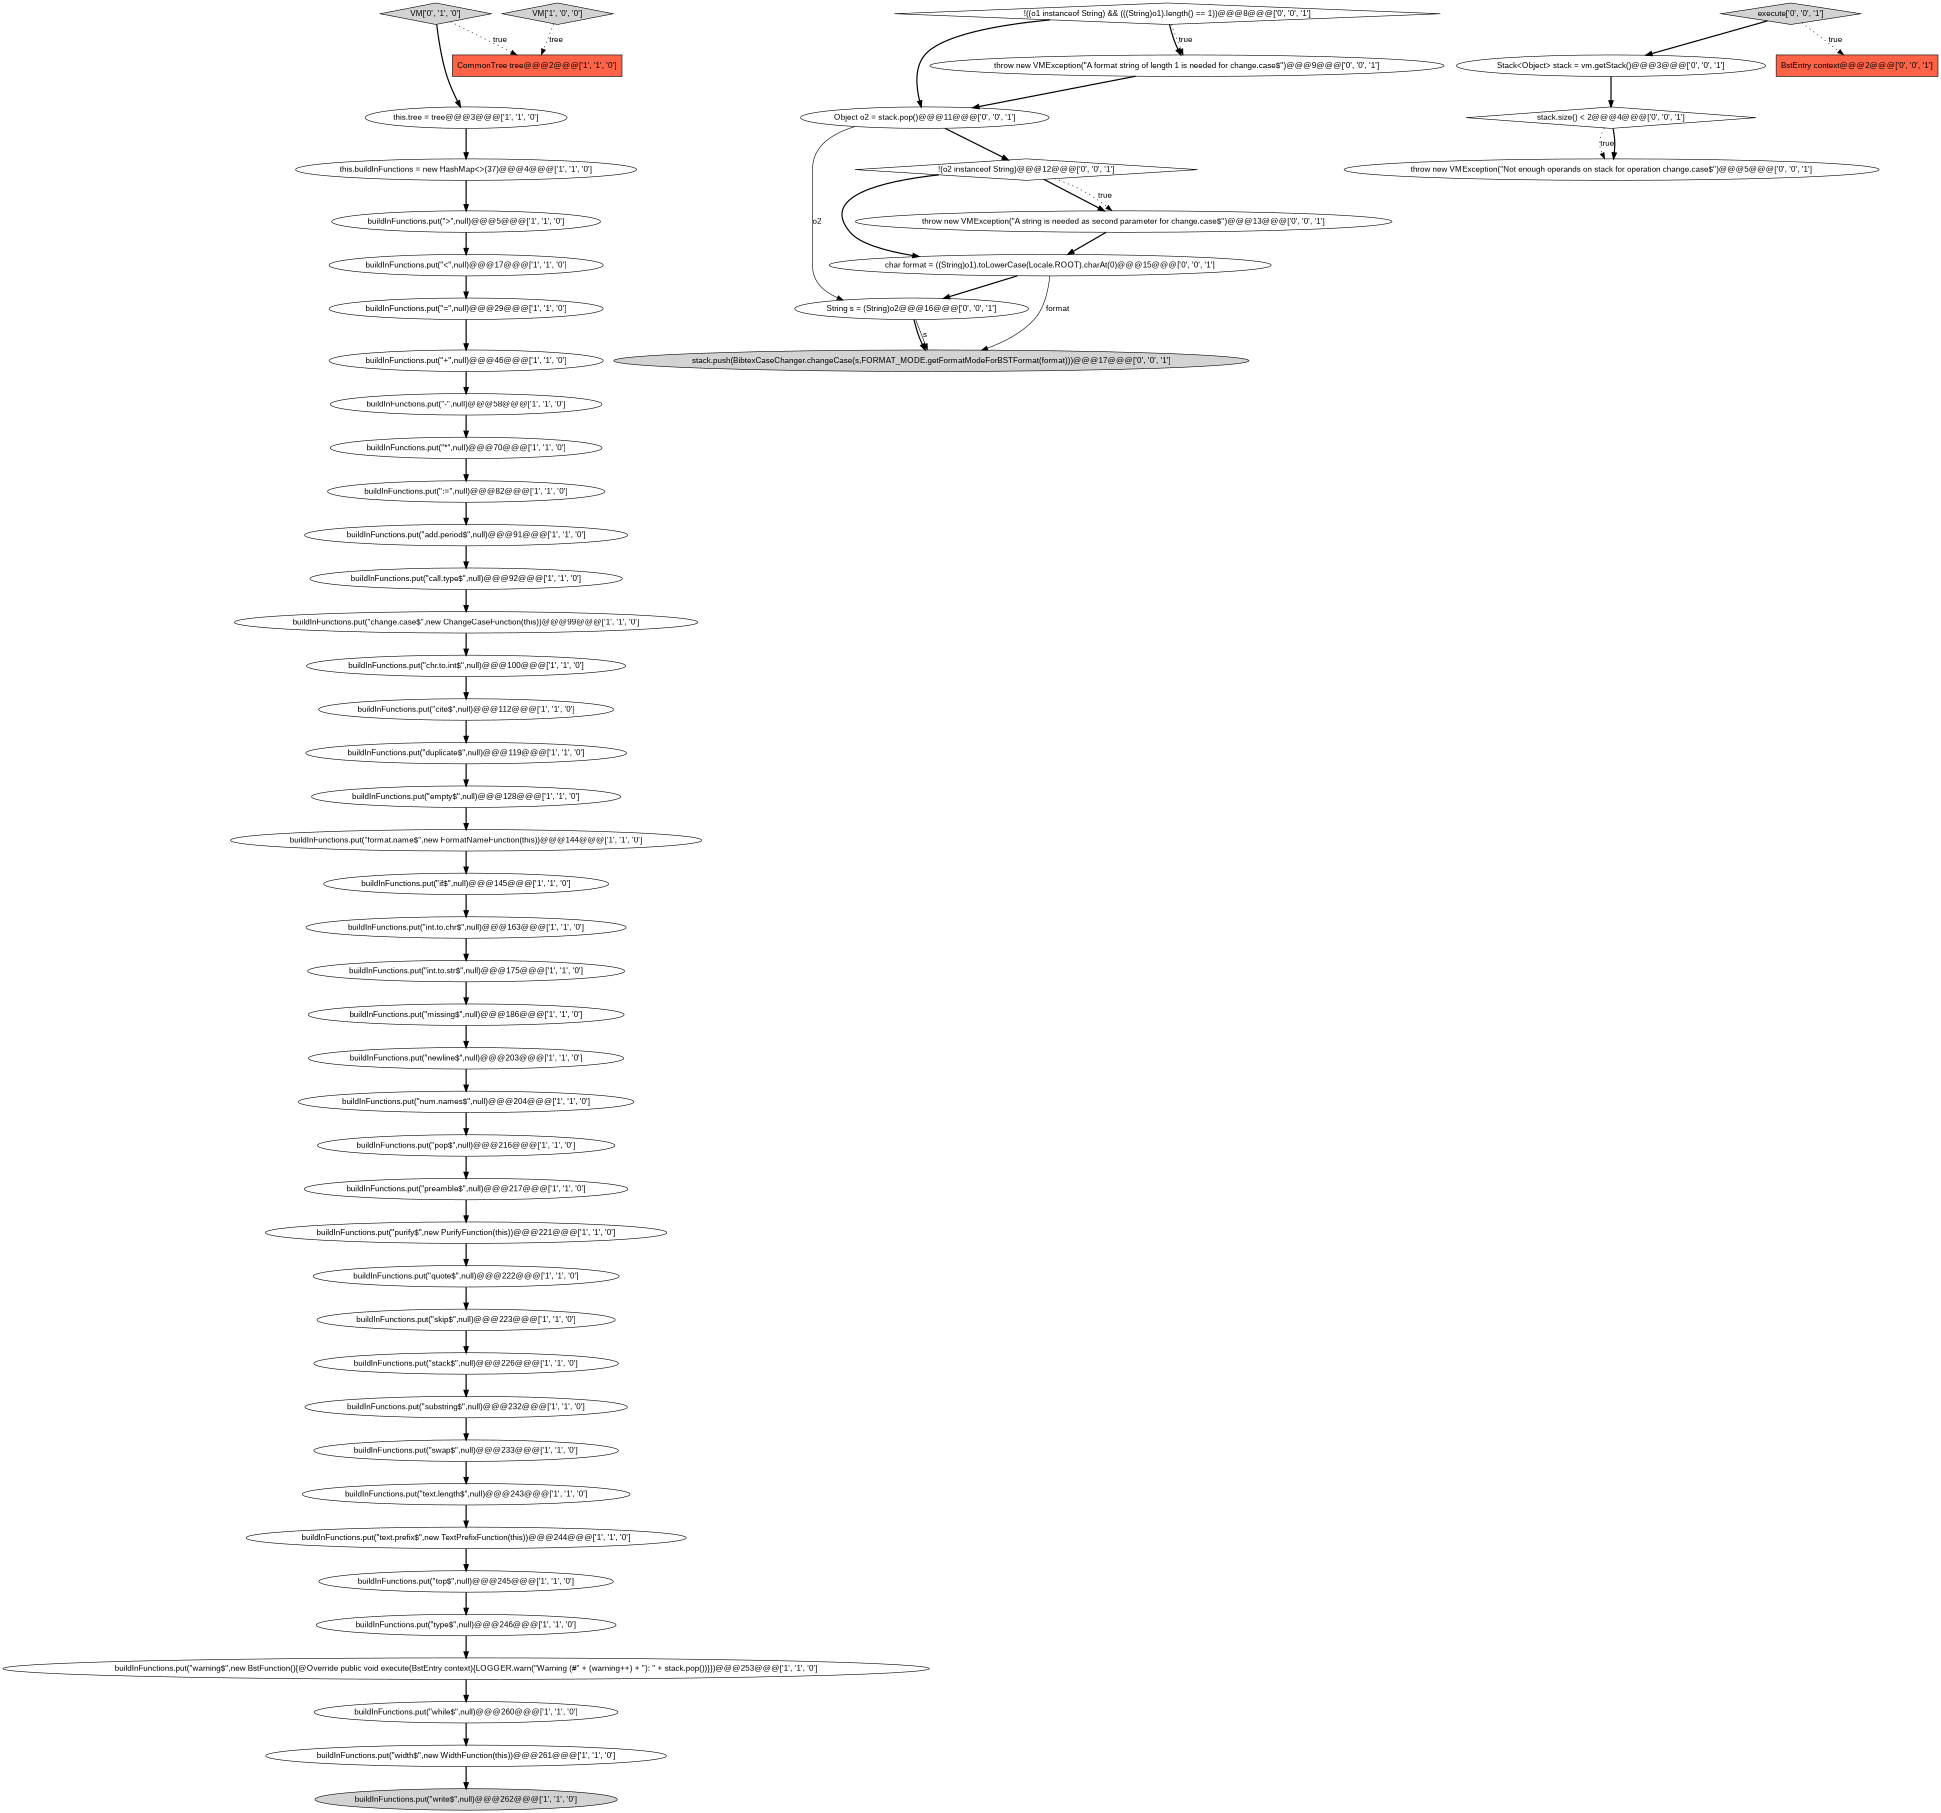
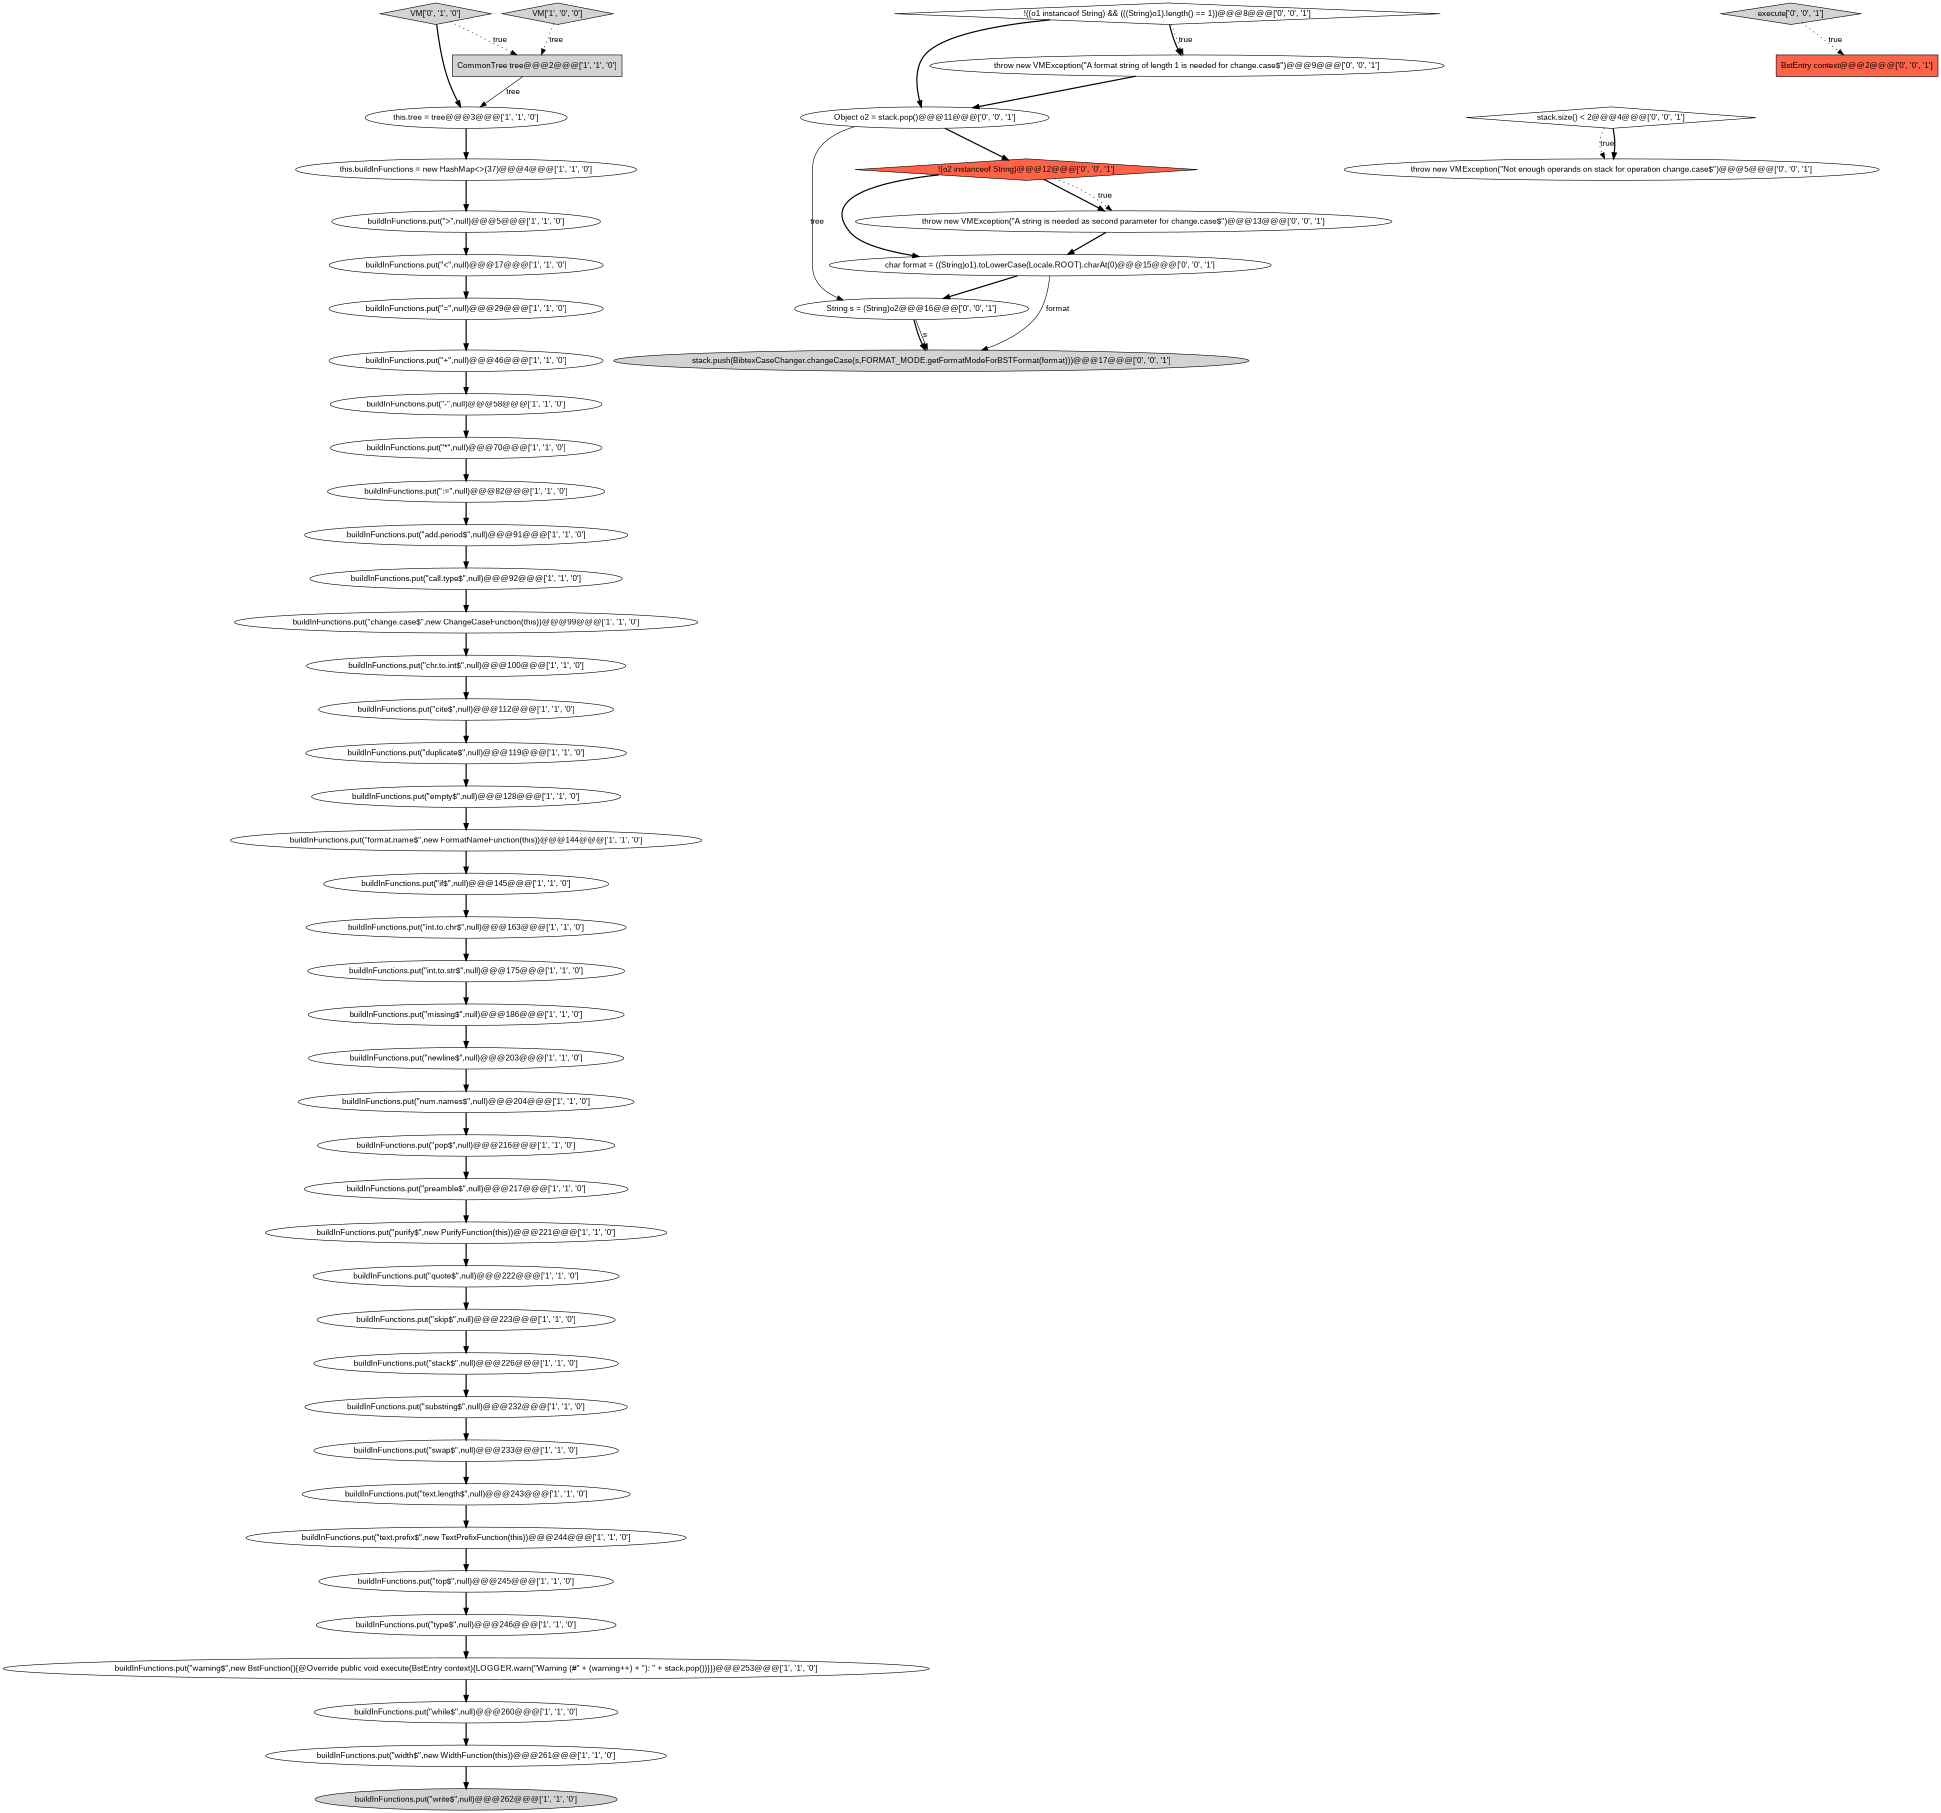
  digraph {
    fontname="Liberation Sans"
    node [fillcolor=white fontname="Liberation Sans" shape=ellipse style=filled]
    edge [fontname="Liberation Sans" style=bold]
    n1 [label="buildInFunctions.put(\"newline$\",null)@@@203@@@['1', '1', '0']"]
    n2 [label="buildInFunctions.put(\"num.names$\",null)@@@204@@@['1', '1', '0']"]
    n3 [label="buildInFunctions.put(\"pop$\",null)@@@216@@@['1', '1', '0']"]
    n4 [label="buildInFunctions.put(\"empty$\",null)@@@128@@@['1', '1', '0']"]
    n5 [label="buildInFunctions.put(\"format.name$\",new FormatNameFunction(this))@@@144@@@['1', '1', '0']"]
    n6 [label="buildInFunctions.put(\"if$\",null)@@@145@@@['1', '1', '0']"]
    n7 [fillcolor=lightgray label="stack.push(BibtexCaseChanger.changeCase(s,FORMAT_MODE.getFormatModeForBSTFormat(format)))@@@17@@@['0', '0', '1']"]
    n8 [label="buildInFunctions.put(\"warning$\",new BstFunction(){@Override public void execute(BstEntry context){LOGGER.warn(\"Warning (#\" + (warning++) + \"): \" + stack.pop())}})@@@253@@@['1', '1', '0']"]
    n9 [label="buildInFunctions.put(\"while$\",null)@@@260@@@['1', '1', '0']"]
    n10 [label="buildInFunctions.put(\"width$\",new WidthFunction(this))@@@261@@@['1', '1', '0']"]
    n11 [label="buildInFunctions.put(\"quote$\",null)@@@222@@@['1', '1', '0']"]
    n12 [label="buildInFunctions.put(\"skip$\",null)@@@223@@@['1', '1', '0']"]
    n13 [label="buildInFunctions.put(\"stack$\",null)@@@226@@@['1', '1', '0']"]
-   n14 [label="Stack<Object> stack = vm.getStack()@@@3@@@['0', '0', '1']"]
    n15 [label="stack.size() < 2@@@4@@@['0', '0', '1']" shape=diamond]
    n16 [label="throw new VMException(\"Not enough operands on stack for operation change.case$\")@@@5@@@['0', '0', '1']"]
    n17 [label="buildInFunctions.put(\">\",null)@@@5@@@['1', '1', '0']"]
    n18 [label="buildInFunctions.put(\"<\",null)@@@17@@@['1', '1', '0']"]
    n19 [label="buildInFunctions.put(\"=\",null)@@@29@@@['1', '1', '0']"]
    n20 [label="buildInFunctions.put(\"substring$\",null)@@@232@@@['1', '1', '0']"]
    n21 [label="buildInFunctions.put(\"swap$\",null)@@@233@@@['1', '1', '0']"]
    n22 [label="buildInFunctions.put(\"int.to.str$\",null)@@@175@@@['1', '1', '0']"]
    n23 [label="buildInFunctions.put(\"missing$\",null)@@@186@@@['1', '1', '0']"]
    n24 [label="buildInFunctions.put(\"text.length$\",null)@@@243@@@['1', '1', '0']"]
    n25 [label="buildInFunctions.put(\"text.prefix$\",new TextPrefixFunction(this))@@@244@@@['1', '1', '0']"]
    n26 [label="buildInFunctions.put(\"top$\",null)@@@245@@@['1', '1', '0']"]
    n27 [label="buildInFunctions.put(\"type$\",null)@@@246@@@['1', '1', '0']"]
-   n28 [fillcolor=tomato label="CommonTree tree@@@2@@@['1', '1', '0']" shape=box]
+   n28 [fillcolor=lightgray label="CommonTree tree@@@2@@@['1', '1', '0']" shape=box]
    n29 [label="this.tree = tree@@@3@@@['1', '1', '0']"]
    n30 [label="this.buildInFunctions = new HashMap<>(37)@@@4@@@['1', '1', '0']"]
    n31 [label="buildInFunctions.put(\"purify$\",new PurifyFunction(this))@@@221@@@['1', '1', '0']"]
    n32 [label="!((o1 instanceof String) && (((String)o1).length() == 1))@@@8@@@['0', '0', '1']" shape=diamond]
    n33 [label="Object o2 = stack.pop()@@@11@@@['0', '0', '1']"]
    n34 [label="throw new VMException(\"A format string of length 1 is needed for change.case$\")@@@9@@@['0', '0', '1']"]
    n35 [label="String s = (String)o2@@@16@@@['0', '0', '1']"]
-   n36 [label="!(o2 instanceof String)@@@12@@@['0', '0', '1']" shape=diamond]
+   n36 [fillcolor=tomato label="!(o2 instanceof String)@@@12@@@['0', '0', '1']" shape=diamond]
    n37 [fillcolor=tomato label="BstEntry context@@@2@@@['0', '0', '1']" shape=box]
    n38 [label="char format = ((String)o1).toLowerCase(Locale.ROOT).charAt(0)@@@15@@@['0', '0', '1']"]
    n39 [fillcolor=lightgray label="buildInFunctions.put(\"write$\",null)@@@262@@@['1', '1', '0']"]
    n40 [label="buildInFunctions.put(\"int.to.chr$\",null)@@@163@@@['1', '1', '0']"]
    n41 [label="buildInFunctions.put(\"chr.to.int$\",null)@@@100@@@['1', '1', '0']"]
    n42 [label="buildInFunctions.put(\"cite$\",null)@@@112@@@['1', '1', '0']"]
    n43 [label="buildInFunctions.put(\"duplicate$\",null)@@@119@@@['1', '1', '0']"]
    n44 [fillcolor=lightgray label="VM['0', '1', '0']" shape=diamond]
    n45 [label="buildInFunctions.put(\"preamble$\",null)@@@217@@@['1', '1', '0']"]
    n46 [label="buildInFunctions.put(\"change.case$\",new ChangeCaseFunction(this))@@@99@@@['1', '1', '0']"]
    n47 [label="buildInFunctions.put(\"call.type$\",null)@@@92@@@['1', '1', '0']"]
    n48 [label="buildInFunctions.put(\"+\",null)@@@46@@@['1', '1', '0']"]
    n49 [label="buildInFunctions.put(\"-\",null)@@@58@@@['1', '1', '0']"]
    n50 [label="buildInFunctions.put(\"*\",null)@@@70@@@['1', '1', '0']"]
    n51 [label="buildInFunctions.put(\":=\",null)@@@82@@@['1', '1', '0']"]
    n52 [label="buildInFunctions.put(\"add.period$\",null)@@@91@@@['1', '1', '0']"]
    n53 [label="throw new VMException(\"A string is needed as second parameter for change.case$\")@@@13@@@['0', '0', '1']"]
    n54 [fillcolor=lightgray label="execute['0', '0', '1']" shape=diamond]
    n55 [fillcolor=lightgray label="VM['1', '0', '0']" shape=diamond]
    n1 -> n2
    n2 -> n3
    n3 -> n45
    n4 -> n5
    n5 -> n6
    n6 -> n40
    n8 -> n9
    n9 -> n10
    n10 -> n39
    n11 -> n12
    n12 -> n13
    n13 -> n20
-   n14 -> n15
    n15 -> n16 [label=true style=dotted]
    n15 -> n16
    n17 -> n18
    n18 -> n19
    n19 -> n48
    n20 -> n21
    n21 -> n24
    n22 -> n23
    n23 -> n1
    n24 -> n25
    n25 -> n26
    n26 -> n27
    n27 -> n8
+   n28 -> n29 [label=tree style=solid]
    n29 -> n30
    n30 -> n17
    n31 -> n11
    n32 -> n33
    n32 -> n34
    n32 -> n34 [label=true style=dotted]
-   n33 -> n35 [label=o2 style=solid]
+   n33 -> n35 [label=tree style=solid]
    n33 -> n36
    n34 -> n33
    n35 -> n7
    n35 -> n7 [label=s style=solid]
    n36 -> n38
    n36 -> n53
    n36 -> n53 [label=true style=dotted]
    n38 -> n7 [label=format style=solid]
    n38 -> n35
    n40 -> n22
    n41 -> n42
    n42 -> n43
    n43 -> n4
    n44 -> n28 [label=true style=dotted]
    n44 -> n29
    n45 -> n31
    n46 -> n41
    n47 -> n46
    n48 -> n49
    n49 -> n50
    n50 -> n51
    n51 -> n52
    n52 -> n47
    n53 -> n38
-   n54 -> n14
    n54 -> n37 [label=true style=dotted]
    n55 -> n28 [label=tree style=dotted]
  }
